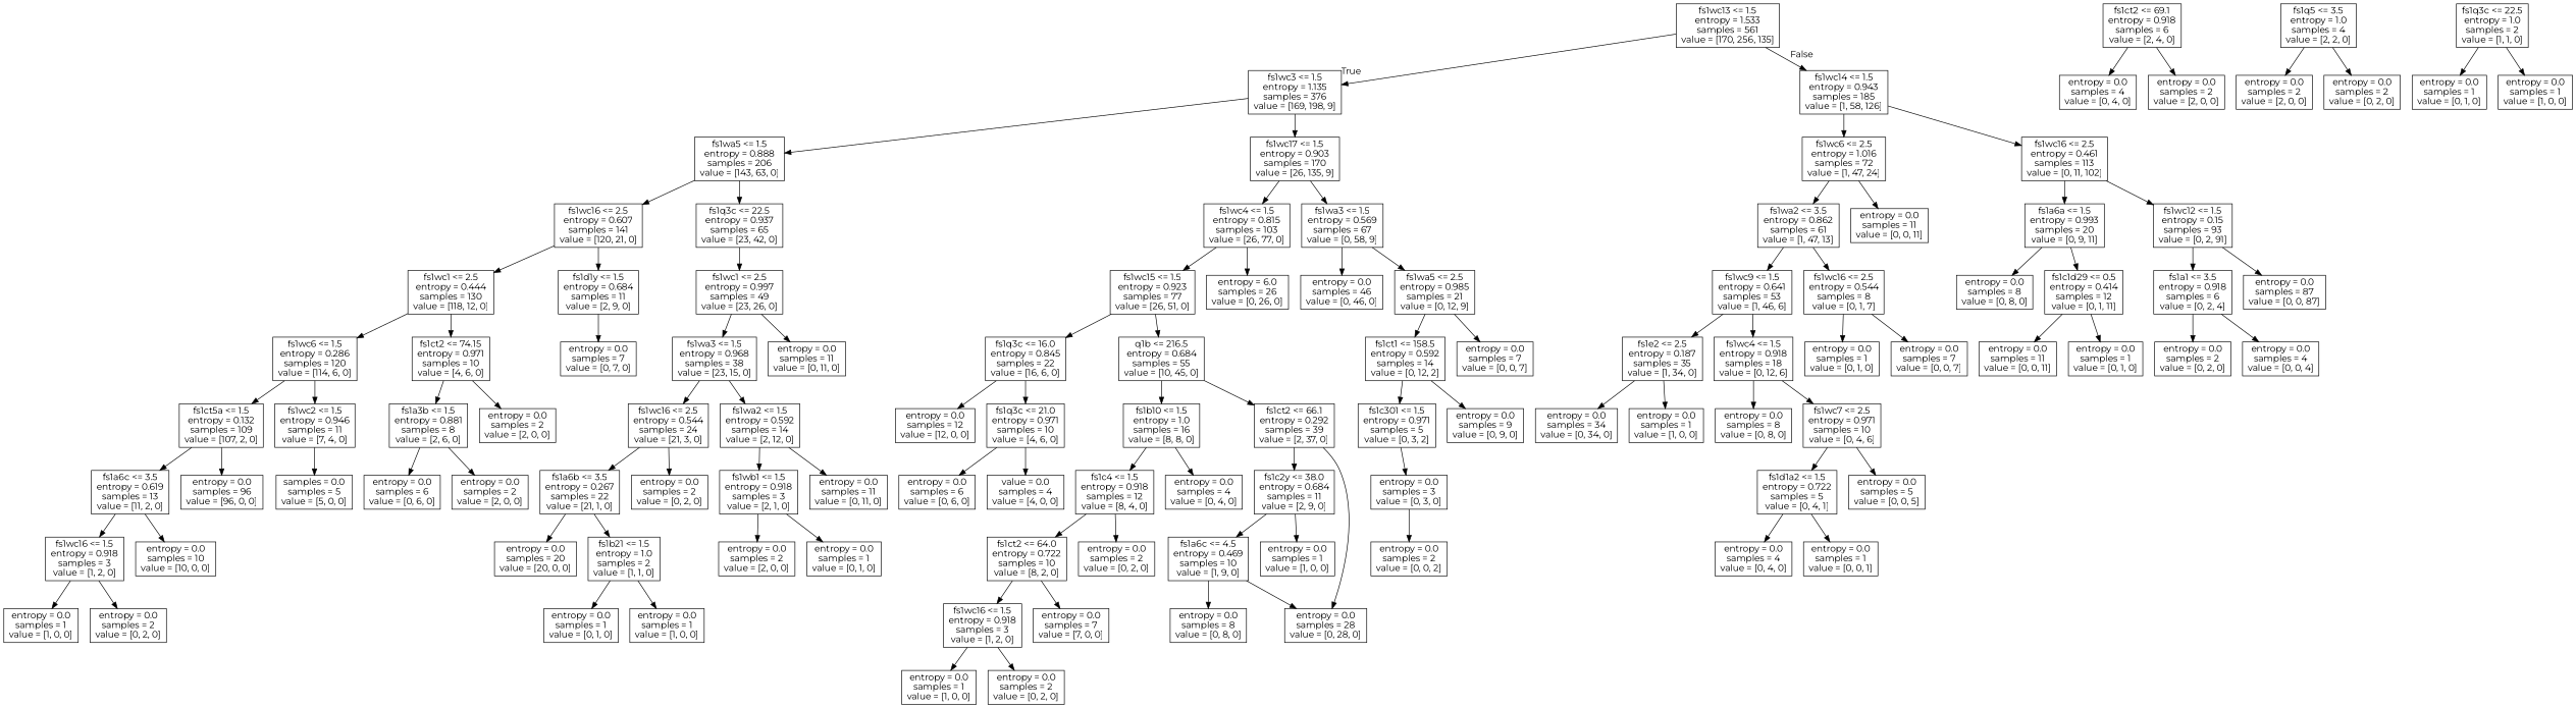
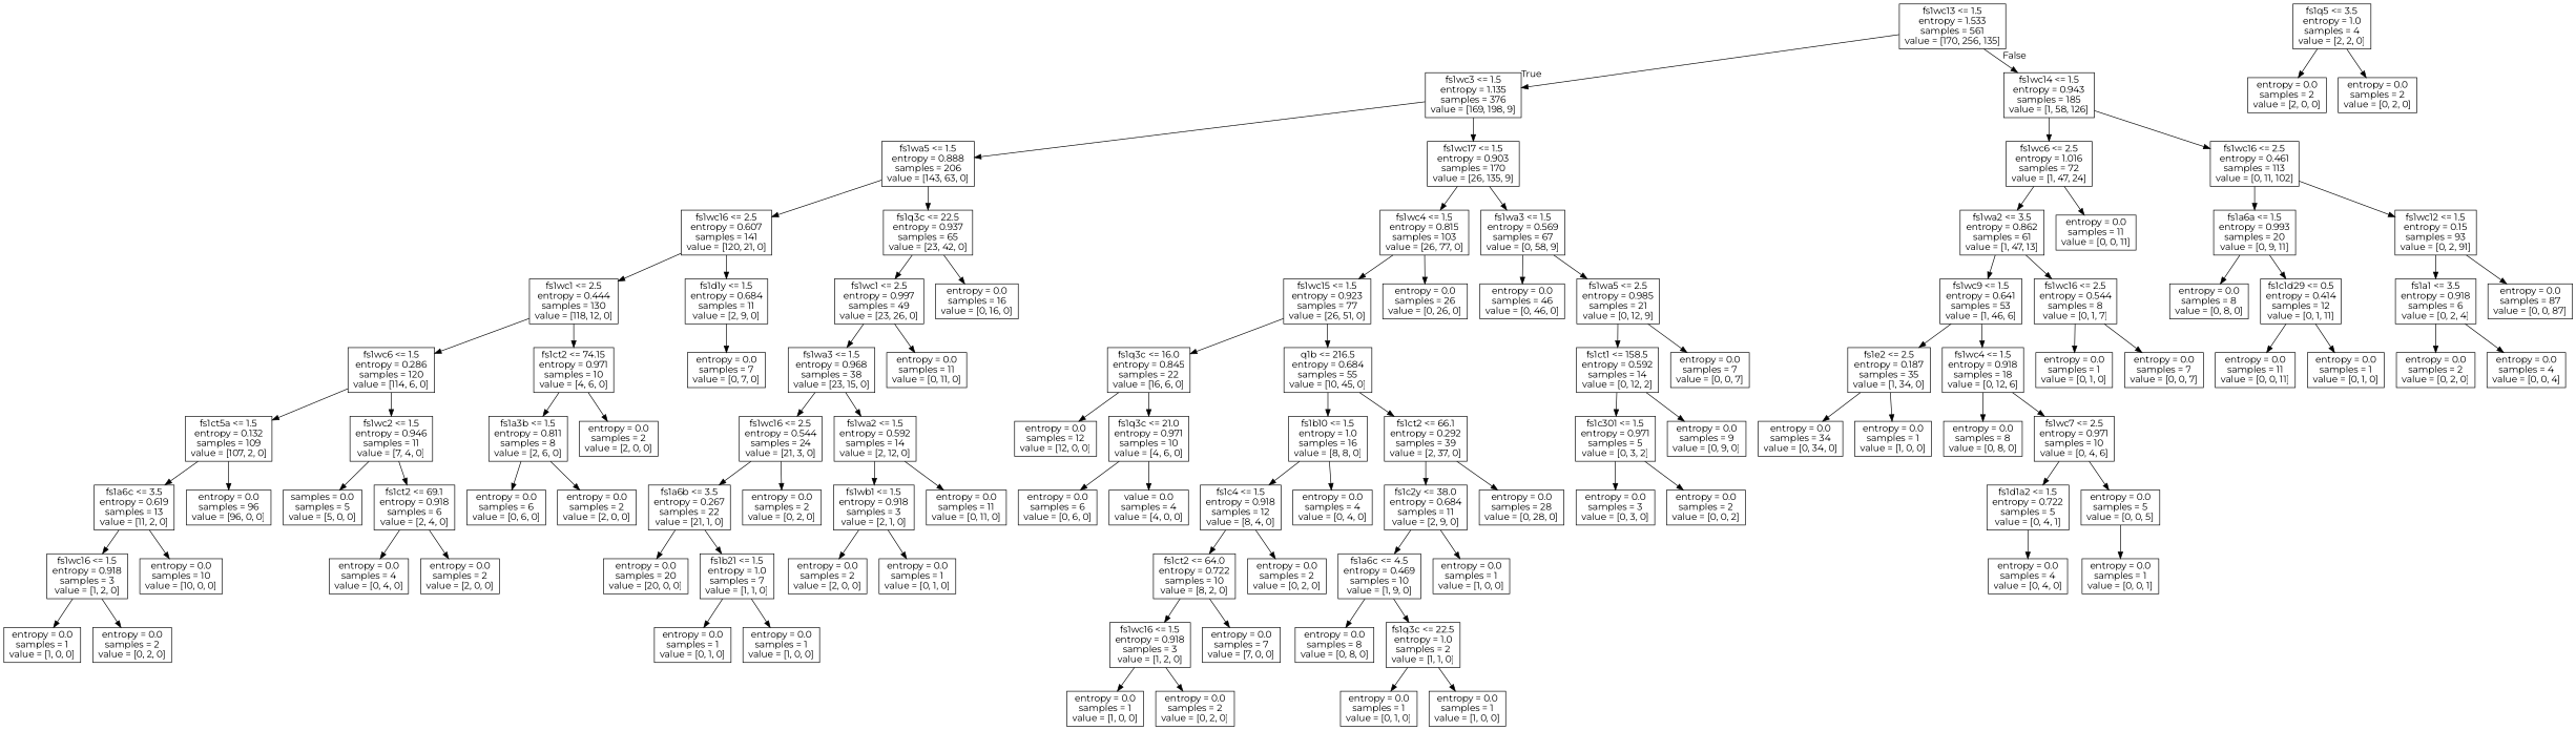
  digraph {
    fontname=Montserrat
    node [fontname=Montserrat shape=box]
    edge [fontname=Montserrat]
    n1 [label="fs1wc13 <= 1.5\nentropy = 1.533\nsamples = 561\nvalue = [170, 256, 135]"]
    n2 [label="fs1wc3 <= 1.5\nentropy = 1.135\nsamples = 376\nvalue = [169, 198, 9]"]
    n3 [label="fs1wc14 <= 1.5\nentropy = 0.943\nsamples = 185\nvalue = [1, 58, 126]"]
    n4 [label="fs1wa5 <= 1.5\nentropy = 0.888\nsamples = 206\nvalue = [143, 63, 0]"]
    n5 [label="fs1wc17 <= 1.5\nentropy = 0.903\nsamples = 170\nvalue = [26, 135, 9]"]
    n6 [label="fs1wc6 <= 2.5\nentropy = 1.016\nsamples = 72\nvalue = [1, 47, 24]"]
    n7 [label="fs1wc16 <= 2.5\nentropy = 0.461\nsamples = 113\nvalue = [0, 11, 102]"]
    n8 [label="fs1wc16 <= 2.5\nentropy = 0.607\nsamples = 141\nvalue = [120, 21, 0]"]
    n9 [label="fs1q3c <= 22.5\nentropy = 0.937\nsamples = 65\nvalue = [23, 42, 0]"]
    n10 [label="fs1wc4 <= 1.5\nentropy = 0.815\nsamples = 103\nvalue = [26, 77, 0]"]
    n11 [label="fs1wa3 <= 1.5\nentropy = 0.569\nsamples = 67\nvalue = [0, 58, 9]"]
    n12 [label="fs1wc1 <= 2.5\nentropy = 0.444\nsamples = 130\nvalue = [118, 12, 0]"]
    n13 [label="fs1d1y <= 1.5\nentropy = 0.684\nsamples = 11\nvalue = [2, 9, 0]"]
    n14 [label="fs1wc1 <= 2.5\nentropy = 0.997\nsamples = 49\nvalue = [23, 26, 0]"]
+   n15 [label="entropy = 0.0\nsamples = 16\nvalue = [0, 16, 0]"]
    n16 [label="fs1wc6 <= 1.5\nentropy = 0.286\nsamples = 120\nvalue = [114, 6, 0]"]
    n17 [label="fs1ct2 <= 74.15\nentropy = 0.971\nsamples = 10\nvalue = [4, 6, 0]"]
    n18 [label="entropy = 0.0\nsamples = 7\nvalue = [0, 7, 0]"]
    n19 [label="fs1ct5a <= 1.5\nentropy = 0.132\nsamples = 109\nvalue = [107, 2, 0]"]
    n20 [label="fs1wc2 <= 1.5\nentropy = 0.946\nsamples = 11\nvalue = [7, 4, 0]"]
-   n21 [label="fs1a3b <= 1.5\nentropy = 0.881\nsamples = 8\nvalue = [2, 6, 0]"]
+   n21 [label="fs1a3b <= 1.5\nentropy = 0.811\nsamples = 8\nvalue = [2, 6, 0]"]
    n22 [label="entropy = 0.0\nsamples = 2\nvalue = [2, 0, 0]"]
    n23 [label="fs1a6c <= 3.5\nentropy = 0.619\nsamples = 13\nvalue = [11, 2, 0]"]
    n24 [label="entropy = 0.0\nsamples = 96\nvalue = [96, 0, 0]"]
    n25 [label="samples = 0.0\nsamples = 5\nvalue = [5, 0, 0]"]
    n26 [label="fs1ct2 <= 69.1\nentropy = 0.918\nsamples = 6\nvalue = [2, 4, 0]"]
    n27 [label="fs1wc16 <= 1.5\nentropy = 0.918\nsamples = 3\nvalue = [1, 2, 0]"]
    n28 [label="entropy = 0.0\nsamples = 10\nvalue = [10, 0, 0]"]
    n29 [label="entropy = 0.0\nsamples = 1\nvalue = [1, 0, 0]"]
    n30 [label="entropy = 0.0\nsamples = 2\nvalue = [0, 2, 0]"]
    n31 [label="entropy = 0.0\nsamples = 4\nvalue = [0, 4, 0]"]
    n32 [label="entropy = 0.0\nsamples = 2\nvalue = [2, 0, 0]"]
    n33 [label="entropy = 0.0\nsamples = 6\nvalue = [0, 6, 0]"]
    n34 [label="entropy = 0.0\nsamples = 2\nvalue = [2, 0, 0]"]
    n35 [label="fs1q5 <= 3.5\nentropy = 1.0\nsamples = 4\nvalue = [2, 2, 0]"]
    n36 [label="entropy = 0.0\nsamples = 2\nvalue = [2, 0, 0]"]
    n37 [label="entropy = 0.0\nsamples = 2\nvalue = [0, 2, 0]"]
    n38 [label="fs1wa3 <= 1.5\nentropy = 0.968\nsamples = 38\nvalue = [23, 15, 0]"]
    n39 [label="entropy = 0.0\nsamples = 11\nvalue = [0, 11, 0]"]
    n40 [label="fs1wc16 <= 2.5\nentropy = 0.544\nsamples = 24\nvalue = [21, 3, 0]"]
    n41 [label="fs1wa2 <= 1.5\nentropy = 0.592\nsamples = 14\nvalue = [2, 12, 0]"]
    n42 [label="fs1a6b <= 3.5\nentropy = 0.267\nsamples = 22\nvalue = [21, 1, 0]"]
    n43 [label="entropy = 0.0\nsamples = 2\nvalue = [0, 2, 0]"]
    n44 [label="fs1wb1 <= 1.5\nentropy = 0.918\nsamples = 3\nvalue = [2, 1, 0]"]
    n45 [label="entropy = 0.0\nsamples = 11\nvalue = [0, 11, 0]"]
    n46 [label="entropy = 0.0\nsamples = 20\nvalue = [20, 0, 0]"]
-   n47 [label="fs1b21 <= 1.5\nentropy = 1.0\nsamples = 2\nvalue = [1, 1, 0]"]
+   n47 [label="fs1b21 <= 1.5\nentropy = 1.0\nsamples = 7\nvalue = [1, 1, 0]"]
    n48 [label="entropy = 0.0\nsamples = 1\nvalue = [0, 1, 0]"]
    n49 [label="entropy = 0.0\nsamples = 1\nvalue = [1, 0, 0]"]
    n50 [label="entropy = 0.0\nsamples = 2\nvalue = [2, 0, 0]"]
    n51 [label="entropy = 0.0\nsamples = 1\nvalue = [0, 1, 0]"]
    n52 [label="fs1wc15 <= 1.5\nentropy = 0.923\nsamples = 77\nvalue = [26, 51, 0]"]
-   n53 [label="entropy = 6.0\nsamples = 26\nvalue = [0, 26, 0]"]
+   n53 [label="entropy = 0.0\nsamples = 26\nvalue = [0, 26, 0]"]
    n54 [label="entropy = 0.0\nsamples = 46\nvalue = [0, 46, 0]"]
    n55 [label="fs1wa5 <= 2.5\nentropy = 0.985\nsamples = 21\nvalue = [0, 12, 9]"]
    n56 [label="fs1q3c <= 16.0\nentropy = 0.845\nsamples = 22\nvalue = [16, 6, 0]"]
    n57 [label="q1b <= 216.5\nentropy = 0.684\nsamples = 55\nvalue = [10, 45, 0]"]
    n58 [label="entropy = 0.0\nsamples = 12\nvalue = [12, 0, 0]"]
    n59 [label="fs1q3c <= 21.0\nentropy = 0.971\nsamples = 10\nvalue = [4, 6, 0]"]
    n60 [label="fs1b10 <= 1.5\nentropy = 1.0\nsamples = 16\nvalue = [8, 8, 0]"]
    n61 [label="fs1ct2 <= 66.1\nentropy = 0.292\nsamples = 39\nvalue = [2, 37, 0]"]
    n62 [label="entropy = 0.0\nsamples = 6\nvalue = [0, 6, 0]"]
    n63 [label="value = 0.0\nsamples = 4\nvalue = [4, 0, 0]"]
    n64 [label="fs1c4 <= 1.5\nentropy = 0.918\nsamples = 12\nvalue = [8, 4, 0]"]
    n65 [label="entropy = 0.0\nsamples = 4\nvalue = [0, 4, 0]"]
    n66 [label="fs1c2y <= 38.0\nentropy = 0.684\nsamples = 11\nvalue = [2, 9, 0]"]
    n67 [label="entropy = 0.0\nsamples = 28\nvalue = [0, 28, 0]"]
    n68 [label="fs1ct2 <= 64.0\nentropy = 0.722\nsamples = 10\nvalue = [8, 2, 0]"]
    n69 [label="entropy = 0.0\nsamples = 2\nvalue = [0, 2, 0]"]
    n70 [label="fs1wc16 <= 1.5\nentropy = 0.918\nsamples = 3\nvalue = [1, 2, 0]"]
    n71 [label="entropy = 0.0\nsamples = 7\nvalue = [7, 0, 0]"]
    n72 [label="entropy = 0.0\nsamples = 1\nvalue = [1, 0, 0]"]
    n73 [label="entropy = 0.0\nsamples = 2\nvalue = [0, 2, 0]"]
    n74 [label="fs1a6c <= 4.5\nentropy = 0.469\nsamples = 10\nvalue = [1, 9, 0]"]
    n75 [label="entropy = 0.0\nsamples = 1\nvalue = [1, 0, 0]"]
    n76 [label="entropy = 0.0\nsamples = 8\nvalue = [0, 8, 0]"]
    n77 [label="fs1q3c <= 22.5\nentropy = 1.0\nsamples = 2\nvalue = [1, 1, 0]"]
    n78 [label="entropy = 0.0\nsamples = 1\nvalue = [0, 1, 0]"]
    n79 [label="entropy = 0.0\nsamples = 1\nvalue = [1, 0, 0]"]
    n80 [label="fs1ct1 <= 158.5\nentropy = 0.592\nsamples = 14\nvalue = [0, 12, 2]"]
    n81 [label="entropy = 0.0\nsamples = 7\nvalue = [0, 0, 7]"]
    n82 [label="fs1c301 <= 1.5\nentropy = 0.971\nsamples = 5\nvalue = [0, 3, 2]"]
    n83 [label="entropy = 0.0\nsamples = 9\nvalue = [0, 9, 0]"]
    n84 [label="entropy = 0.0\nsamples = 3\nvalue = [0, 3, 0]"]
    n85 [label="entropy = 0.0\nsamples = 2\nvalue = [0, 0, 2]"]
    n86 [label="fs1wa2 <= 3.5\nentropy = 0.862\nsamples = 61\nvalue = [1, 47, 13]"]
    n87 [label="entropy = 0.0\nsamples = 11\nvalue = [0, 0, 11]"]
    n88 [label="fs1a6a <= 1.5\nentropy = 0.993\nsamples = 20\nvalue = [0, 9, 11]"]
    n89 [label="fs1wc12 <= 1.5\nentropy = 0.15\nsamples = 93\nvalue = [0, 2, 91]"]
    n90 [label="fs1wc9 <= 1.5\nentropy = 0.641\nsamples = 53\nvalue = [1, 46, 6]"]
    n91 [label="fs1wc16 <= 2.5\nentropy = 0.544\nsamples = 8\nvalue = [0, 1, 7]"]
    n92 [label="fs1e2 <= 2.5\nentropy = 0.187\nsamples = 35\nvalue = [1, 34, 0]"]
    n93 [label="fs1wc4 <= 1.5\nentropy = 0.918\nsamples = 18\nvalue = [0, 12, 6]"]
    n94 [label="entropy = 0.0\nsamples = 1\nvalue = [0, 1, 0]"]
    n95 [label="entropy = 0.0\nsamples = 7\nvalue = [0, 0, 7]"]
    n96 [label="entropy = 0.0\nsamples = 34\nvalue = [0, 34, 0]"]
    n97 [label="entropy = 0.0\nsamples = 1\nvalue = [1, 0, 0]"]
    n98 [label="entropy = 0.0\nsamples = 8\nvalue = [0, 8, 0]"]
    n99 [label="fs1wc7 <= 2.5\nentropy = 0.971\nsamples = 10\nvalue = [0, 4, 6]"]
    n100 [label="fs1d1a2 <= 1.5\nentropy = 0.722\nsamples = 5\nvalue = [0, 4, 1]"]
    n101 [label="entropy = 0.0\nsamples = 5\nvalue = [0, 0, 5]"]
    n102 [label="entropy = 0.0\nsamples = 4\nvalue = [0, 4, 0]"]
    n103 [label="entropy = 0.0\nsamples = 1\nvalue = [0, 0, 1]"]
    n104 [label="entropy = 0.0\nsamples = 8\nvalue = [0, 8, 0]"]
    n105 [label="fs1c1d29 <= 0.5\nentropy = 0.414\nsamples = 12\nvalue = [0, 1, 11]"]
    n106 [label="fs1a1 <= 3.5\nentropy = 0.918\nsamples = 6\nvalue = [0, 2, 4]"]
    n107 [label="entropy = 0.0\nsamples = 87\nvalue = [0, 0, 87]"]
    n108 [label="entropy = 0.0\nsamples = 11\nvalue = [0, 0, 11]"]
    n109 [label="entropy = 0.0\nsamples = 1\nvalue = [0, 1, 0]"]
    n110 [label="entropy = 0.0\nsamples = 2\nvalue = [0, 2, 0]"]
    n111 [label="entropy = 0.0\nsamples = 4\nvalue = [0, 0, 4]"]
    n1 -> n2 [headlabel=True labelangle=45 labeldistance=2.5]
    n1 -> n3 [headlabel=False labelangle=-45 labeldistance=2.5]
    n2 -> n4
    n2 -> n5
    n3 -> n6
    n3 -> n7
    n4 -> n8
    n4 -> n9
    n5 -> n10
    n5 -> n11
    n6 -> n86
    n6 -> n87
    n7 -> n88
    n7 -> n89
    n8 -> n12
    n8 -> n13
    n9 -> n14
+   n9 -> n15
    n10 -> n52
    n10 -> n53
    n11 -> n54
    n11 -> n55
    n12 -> n16
    n12 -> n17
    n13 -> n18
    n14 -> n38
    n14 -> n39
    n16 -> n19
    n16 -> n20
    n17 -> n21
    n17 -> n22
    n19 -> n23
    n19 -> n24
    n20 -> n25
+   n20 -> n26
    n21 -> n33
    n21 -> n34
    n23 -> n27
    n23 -> n28
    n26 -> n31
    n26 -> n32
    n27 -> n29
    n27 -> n30
    n35 -> n36
    n35 -> n37
    n38 -> n40
    n38 -> n41
    n40 -> n42
    n40 -> n43
    n41 -> n44
    n41 -> n45
    n42 -> n46
    n42 -> n47
    n44 -> n50
    n44 -> n51
    n47 -> n48
    n47 -> n49
    n52 -> n56
    n52 -> n57
    n55 -> n80
    n55 -> n81
    n56 -> n58
    n56 -> n59
    n57 -> n60
    n57 -> n61
    n59 -> n62
    n59 -> n63
    n60 -> n64
    n60 -> n65
    n61 -> n66
    n61 -> n67
    n64 -> n68
    n64 -> n69
    n66 -> n74
    n66 -> n75
    n68 -> n70
    n68 -> n71
    n70 -> n72
    n70 -> n73
    n74 -> n76
-   n74 -> n67
+   n74 -> n77
    n77 -> n78
    n77 -> n79
    n80 -> n82
    n80 -> n83
    n82 -> n84
-   n84 -> n85
+   n82 -> n85
    n86 -> n90
    n86 -> n91
    n88 -> n104
    n88 -> n105
    n89 -> n106
    n89 -> n107
    n90 -> n92
    n90 -> n93
    n91 -> n94
    n91 -> n95
    n92 -> n96
    n92 -> n97
    n93 -> n98
    n93 -> n99
    n99 -> n100
    n99 -> n101
    n100 -> n102
-   n100 -> n103
+   n101 -> n103
    n105 -> n108
    n105 -> n109
    n106 -> n110
    n106 -> n111
  }
